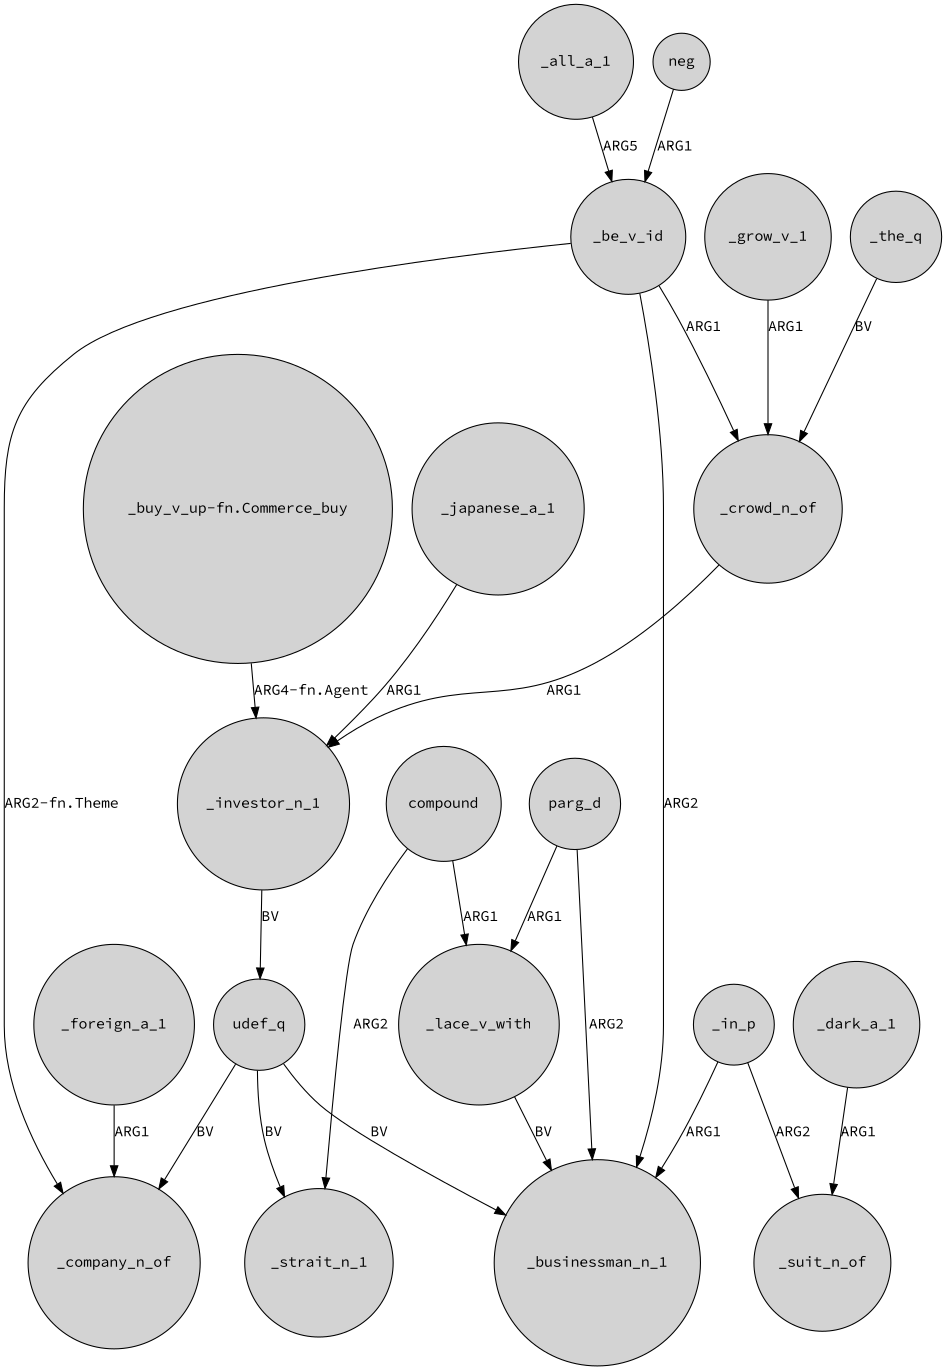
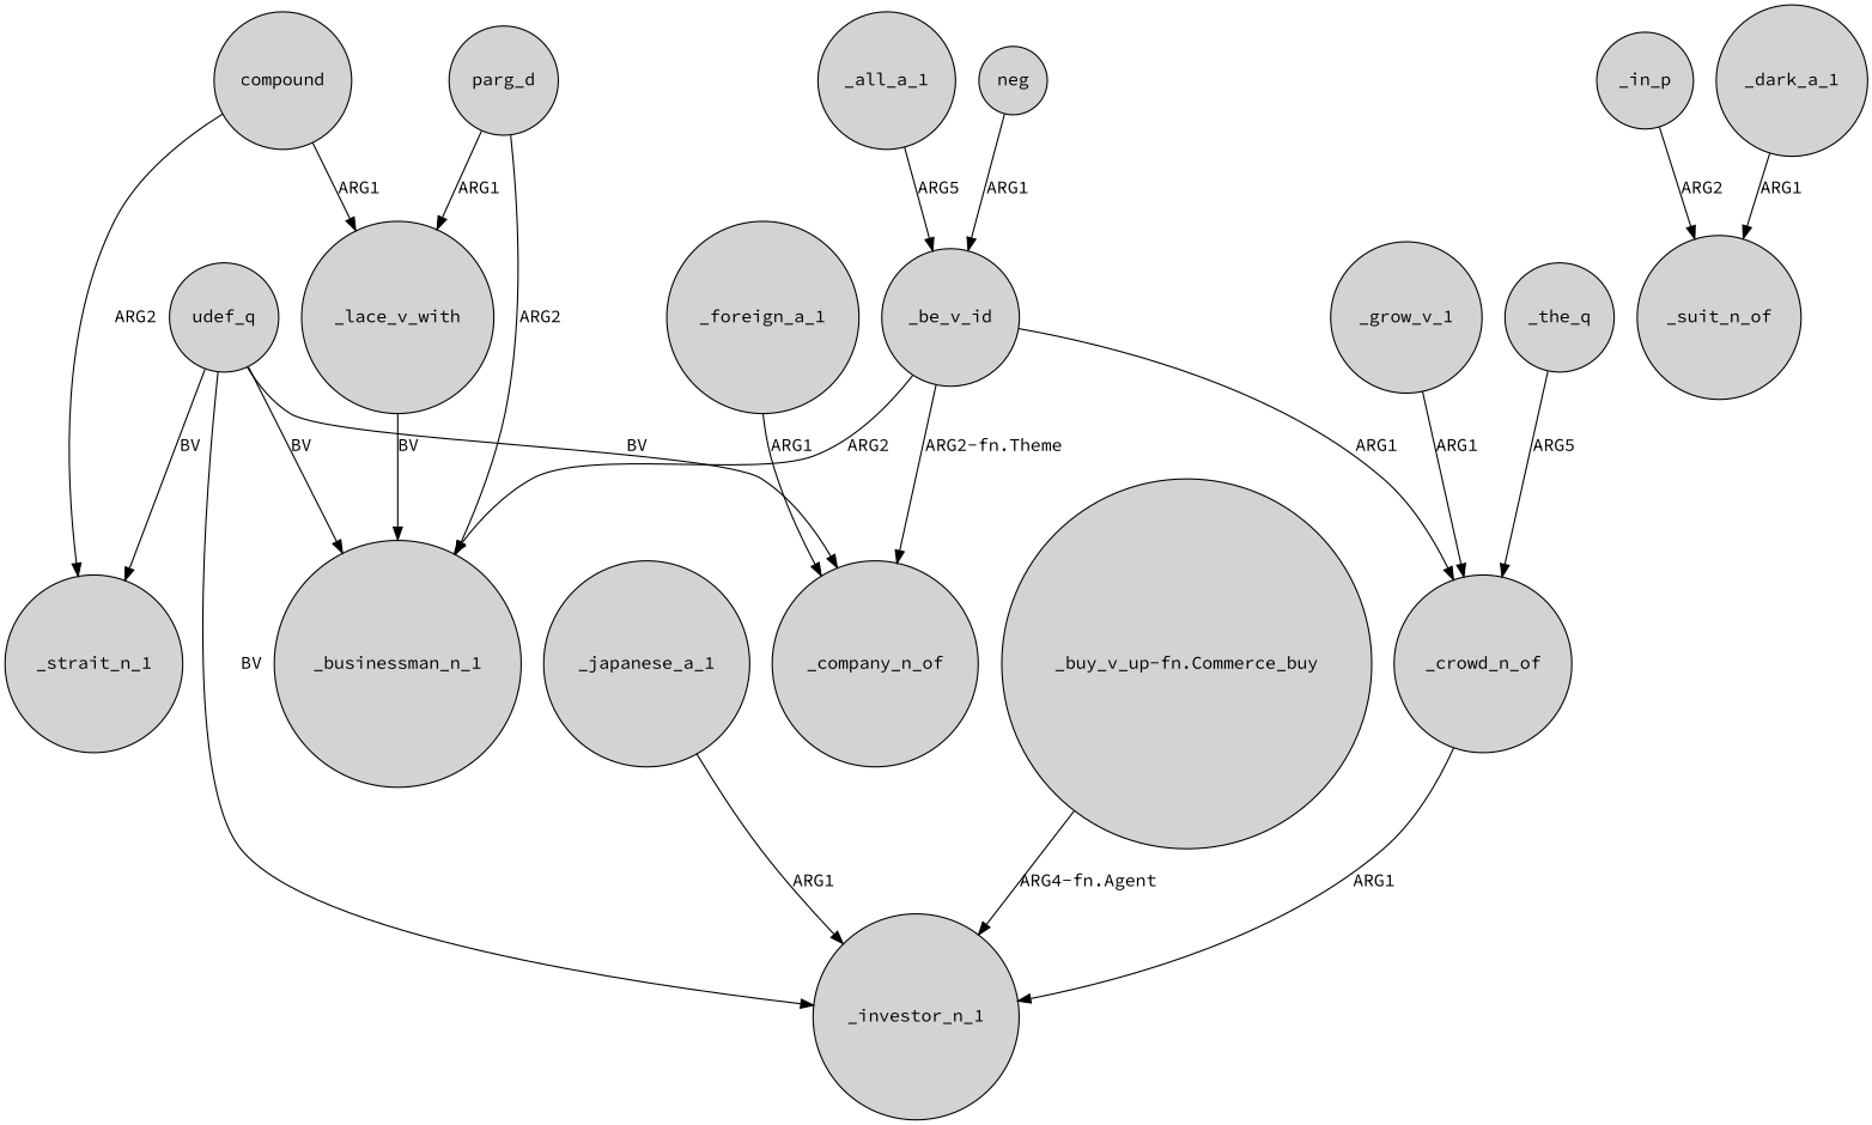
  digraph {
    fontname="Source Code Pro"
    node [fontname="Source Code Pro" shape=circle style=filled]
    edge [fontname="Source Code Pro"]
    compound
    _lace_v_with
    _strait_n_1
    _businessman_n_1
    udef_q
    _investor_n_1
    _company_n_of
    _japanese_a_1
    _grow_v_1
    _crowd_n_of
    "_buy_v_up-fn.Commerce_buy"
    _be_v_id
    _in_p
    _suit_n_of
    _dark_a_1
    _foreign_a_1
    parg_d
    _all_a_1
    neg
    _the_q
    compound -> _lace_v_with [label=ARG1]
    compound -> _strait_n_1 [label=ARG2]
    _lace_v_with -> _businessman_n_1 [label=BV]
    udef_q -> _strait_n_1 [label=BV]
    udef_q -> _businessman_n_1 [label=BV]
-   _investor_n_1 -> udef_q [label=BV]
+   udef_q -> _investor_n_1 [label=BV]
    udef_q -> _company_n_of [label=BV]
    _japanese_a_1 -> _investor_n_1 [label=ARG1]
    _grow_v_1 -> _crowd_n_of [label=ARG1]
    _crowd_n_of -> _investor_n_1 [label=ARG1]
    "_buy_v_up-fn.Commerce_buy" -> _investor_n_1 [label="ARG4-fn.Agent"]
    _be_v_id -> _businessman_n_1 [label=ARG2]
    _be_v_id -> _company_n_of [label="ARG2-fn.Theme"]
    _be_v_id -> _crowd_n_of [label=ARG1]
-   _in_p -> _businessman_n_1 [label=ARG1]
    _in_p -> _suit_n_of [label=ARG2]
    _dark_a_1 -> _suit_n_of [label=ARG1]
    _foreign_a_1 -> _company_n_of [label=ARG1]
    parg_d -> _lace_v_with [label=ARG1]
    parg_d -> _businessman_n_1 [label=ARG2]
    _all_a_1 -> _be_v_id [label=ARG5]
    neg -> _be_v_id [label=ARG1]
-   _the_q -> _crowd_n_of [label=BV]
+   _the_q -> _crowd_n_of [label=ARG5]
  }
